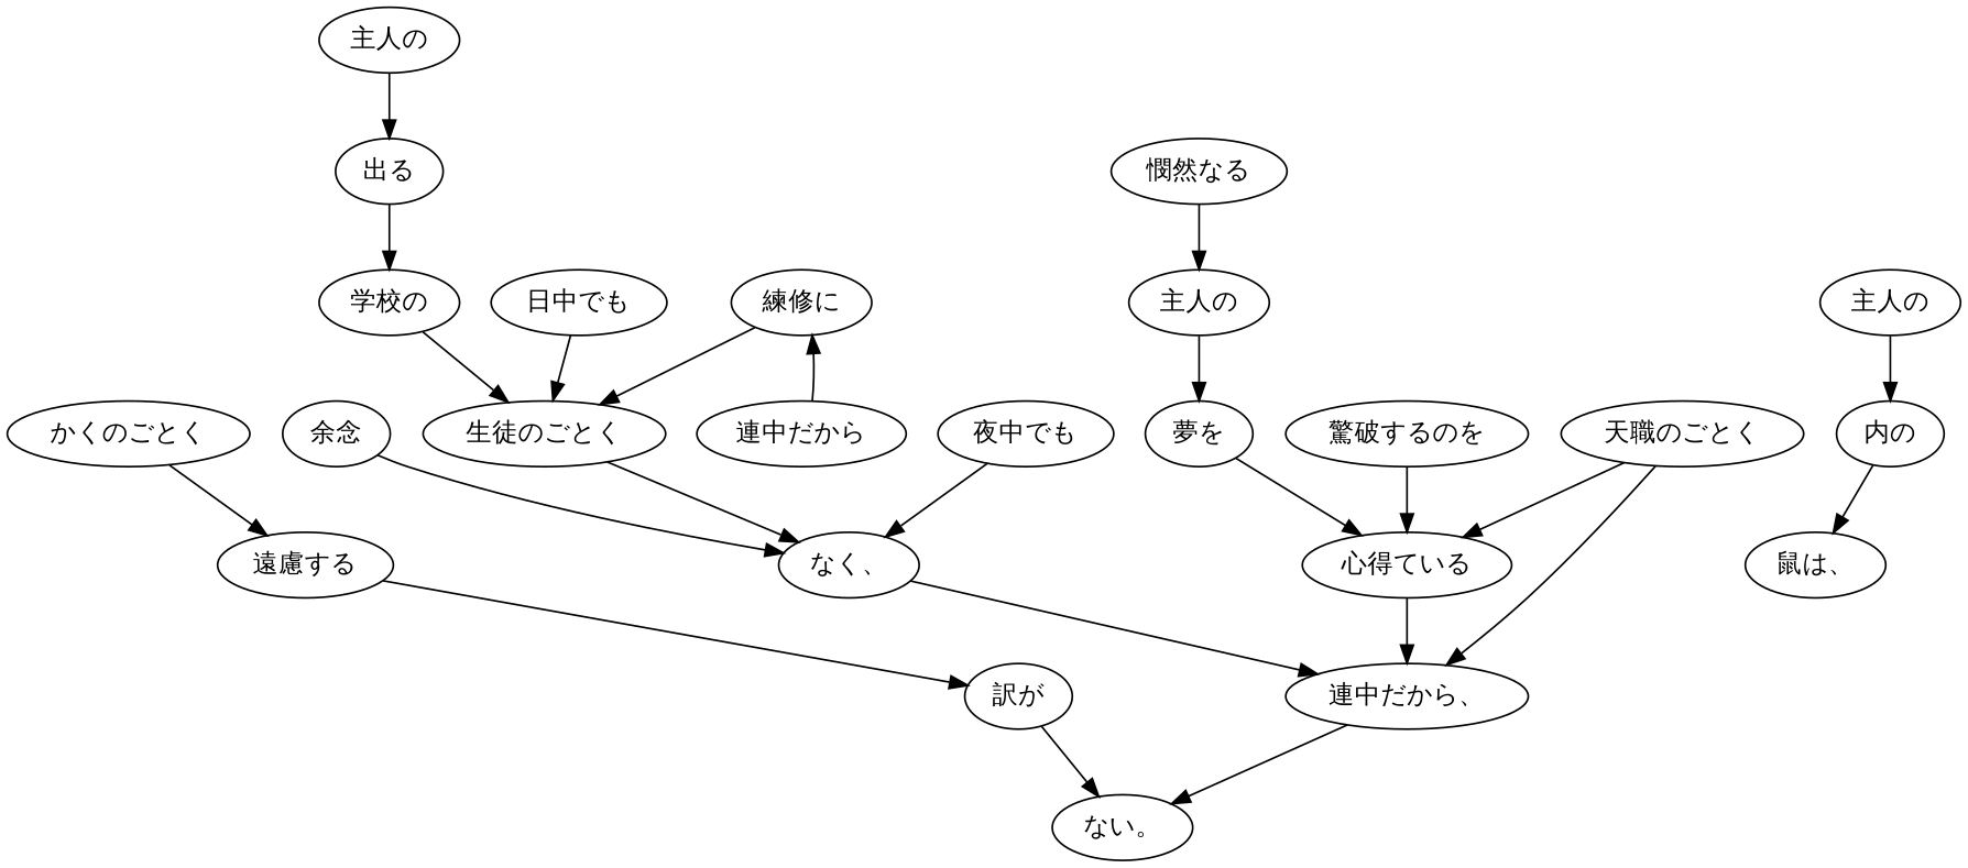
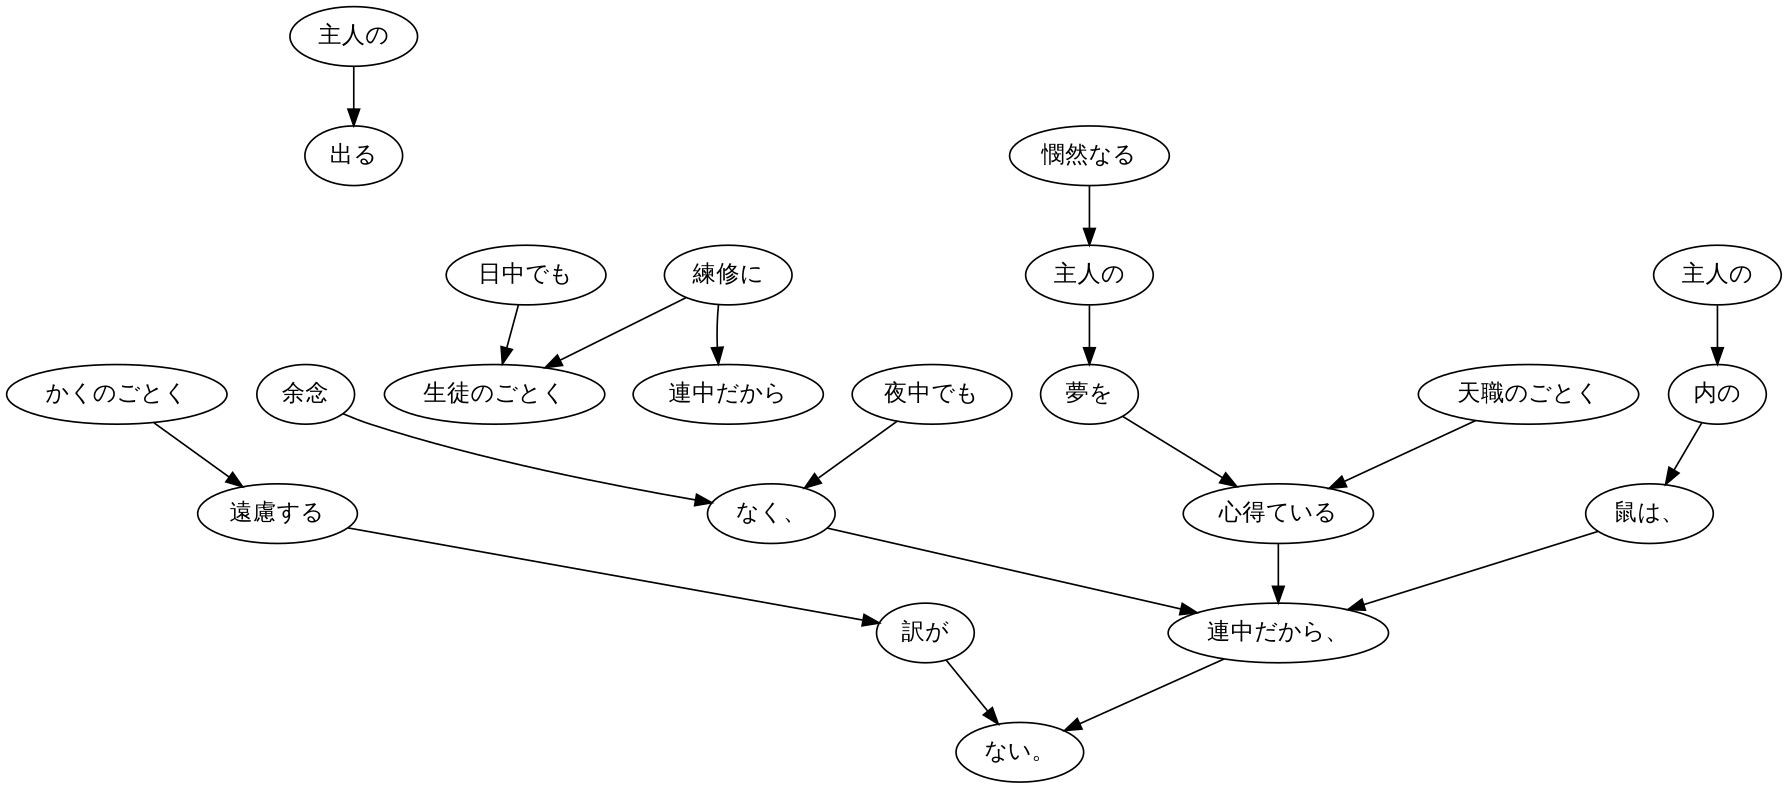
  digraph {
    n1 [label="主人の"]
    n2 [label="内の"]
    n3 [label="鼠は、"]
    n4 [label="連中だから、"]
    n5 [label="ない。"]
    n6 [label="主人の"]
    n7 [label="出る"]
-   n8 [label="学校の"]
    n9 [label="生徒のごとく"]
    n10 [label="なく、"]
    n11 [label="日中でも"]
    n12 [label="夜中でも"]
    n13 [label="連中だから"]
    n14 [label="練修に"]
    n15 [label="余念"]
    n16 [label="憫然なる"]
    n17 [label="主人の"]
    n18 [label="夢を"]
    n19 [label="心得ている"]
-   n20 [label="驚破するのを"]
    n21 [label="天職のごとく"]
    n22 [label="かくのごとく"]
    n23 [label="遠慮する"]
    n24 [label="訳が"]
    n1 -> n2
    n2 -> n3
-   n21 -> n4
+   n3 -> n4
    n4 -> n5
    n6 -> n7
-   n7 -> n8
-   n8 -> n9
-   n9 -> n10
    n10 -> n4
    n11 -> n9
    n12 -> n10
-   n13 -> n14
+   n14 -> n13
    n14 -> n9
    n15 -> n10
    n16 -> n17
    n17 -> n18
    n18 -> n19
    n19 -> n4
-   n20 -> n19
    n21 -> n19
    n22 -> n23
    n23 -> n24
    n24 -> n5
  }
